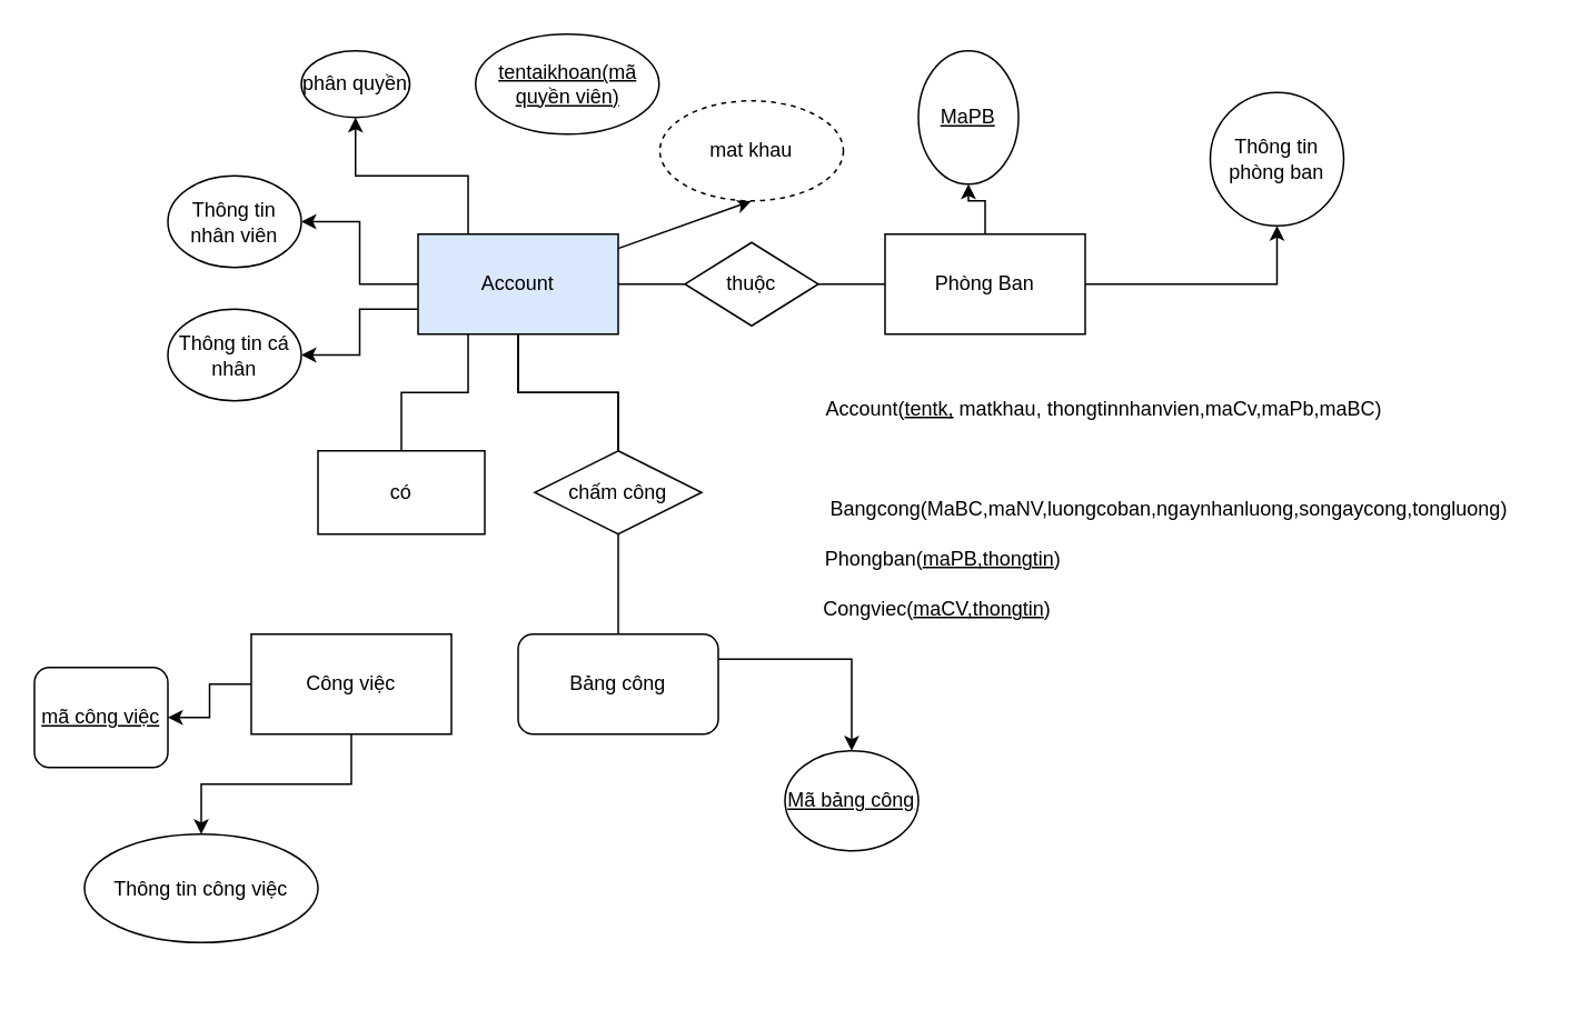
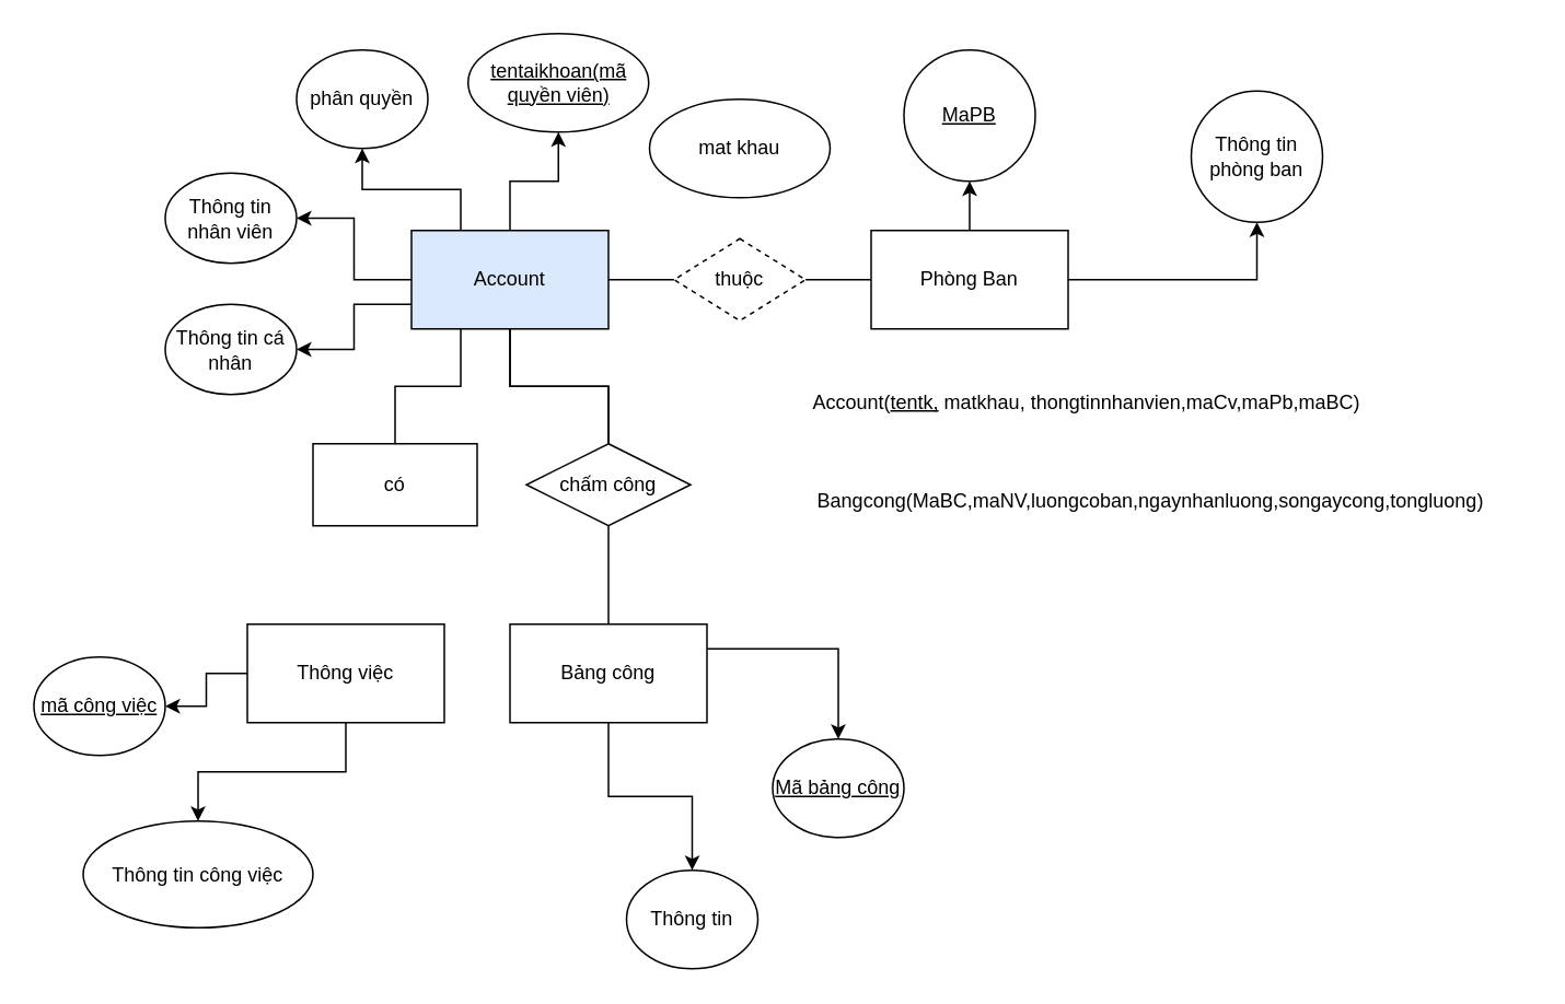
  <mxCell id="0" />
  <mxCell id="1" parent="0" />
  <mxCell id="2" value="" style="edgeStyle=orthogonalEdgeStyle;rounded=0;orthogonalLoop=1;jettySize=auto;html=1;exitX=0.25;exitY=0;exitDx=0;exitDy=0;" edge="1" parent="1" source="8" target="11"><mxGeometry relative="1" as="geometry" /></mxCell>
  <mxCell id="3" value="" style="edgeStyle=orthogonalEdgeStyle;rounded=0;orthogonalLoop=1;jettySize=auto;html=1;endArrow=none;endFill=0;" edge="1" parent="1" source="8" target="14"><mxGeometry relative="1" as="geometry" /></mxCell>
  <mxCell id="4" value="" style="edgeStyle=orthogonalEdgeStyle;rounded=0;orthogonalLoop=1;jettySize=auto;html=1;endArrow=none;endFill=0;" edge="1" parent="1" source="8" target="22"><mxGeometry relative="1" as="geometry" /></mxCell>
  <mxCell id="5" value="" style="edgeStyle=orthogonalEdgeStyle;rounded=0;orthogonalLoop=1;jettySize=auto;html=1;endArrow=none;endFill=0;" edge="1" parent="1" source="8" target="22"><mxGeometry relative="1" as="geometry" /></mxCell>
  <mxCell id="6" value="" style="edgeStyle=orthogonalEdgeStyle;rounded=0;orthogonalLoop=1;jettySize=auto;html=1;" edge="1" parent="1" source="8" target="10"><mxGeometry relative="1" as="geometry" /></mxCell>
- <mxCell id="7" style="rounded=0;orthogonalLoop=1;jettySize=auto;html=1;entryX=0.5;entryY=1;entryDx=0;entryDy=0;" edge="1" parent="1" source="8" target="37"><mxGeometry relative="1" as="geometry" /></mxCell>
  <mxCell id="8" value="Account" style="rounded=0;whiteSpace=wrap;html=1;fillColor=#dae8fc;" vertex="1" parent="1"><mxGeometry x="250" y="140" width="120" height="60" as="geometry" /></mxCell>
  <mxCell id="9" value="" style="edgeStyle=orthogonalEdgeStyle;rounded=0;orthogonalLoop=1;jettySize=auto;html=1;exitX=0;exitY=0.75;exitDx=0;exitDy=0;" edge="1" parent="1" source="8" target="36"><mxGeometry relative="1" as="geometry" /></mxCell>
  <mxCell id="10" value="Thông tin nhân viên" style="ellipse;whiteSpace=wrap;html=1;rounded=0;" vertex="1" parent="1"><mxGeometry x="100" y="105" width="80" height="55" as="geometry" /></mxCell>
- <mxCell id="11" value="phân quyền" style="ellipse;whiteSpace=wrap;html=1;rounded=0;" vertex="1" parent="1"><mxGeometry x="180" y="30" width="65" height="40" as="geometry" /></mxCell>
+ <mxCell id="11" value="phân quyền" style="ellipse;whiteSpace=wrap;html=1;rounded=0;" vertex="1" parent="1"><mxGeometry x="180" y="30" width="80" height="60" as="geometry" /></mxCell>
+ <mxCell id="12" value="" style="edgeStyle=orthogonalEdgeStyle;rounded=0;orthogonalLoop=1;jettySize=auto;html=1;exitX=0.5;exitY=0;exitDx=0;exitDy=0;" edge="1" parent="1" target="13" source="8"><mxGeometry relative="1" as="geometry"><mxPoint x="420" y="130" as="sourcePoint" /></mxGeometry></mxCell>
  <mxCell id="13" value="tentaikhoan(mã quyền viên)" style="ellipse;whiteSpace=wrap;html=1;rounded=0;fontStyle=4" vertex="1" parent="1"><mxGeometry x="284.5" y="20" width="110" height="60" as="geometry" /></mxCell>
- <mxCell id="14" value="thuộc" style="rhombus;whiteSpace=wrap;html=1;rounded=0;" vertex="1" parent="1"><mxGeometry x="410" y="145" width="80" height="50" as="geometry" /></mxCell>
+ <mxCell id="14" value="thuộc" style="rhombus;whiteSpace=wrap;html=1;rounded=0;dashed=1;" vertex="1" parent="1"><mxGeometry x="410" y="145" width="80" height="50" as="geometry" /></mxCell>
  <mxCell id="15" style="edgeStyle=orthogonalEdgeStyle;rounded=0;orthogonalLoop=1;jettySize=auto;html=1;entryX=1;entryY=0.5;entryDx=0;entryDy=0;endArrow=none;endFill=0;" edge="1" parent="1" source="18" target="14"><mxGeometry relative="1" as="geometry" /></mxCell>
  <mxCell id="16" value="" style="edgeStyle=orthogonalEdgeStyle;rounded=0;orthogonalLoop=1;jettySize=auto;html=1;" edge="1" parent="1" source="18" target="19"><mxGeometry relative="1" as="geometry" /></mxCell>
  <mxCell id="17" value="" style="edgeStyle=orthogonalEdgeStyle;rounded=0;orthogonalLoop=1;jettySize=auto;html=1;" edge="1" parent="1" source="18" target="20"><mxGeometry relative="1" as="geometry" /></mxCell>
  <mxCell id="18" value="Phòng Ban" style="whiteSpace=wrap;html=1;rounded=0;" vertex="1" parent="1"><mxGeometry x="530" y="140" width="120" height="60" as="geometry" /></mxCell>
- <mxCell id="19" value="MaPB" style="ellipse;whiteSpace=wrap;html=1;rounded=0;fontStyle=4" vertex="1" parent="1"><mxGeometry x="550" y="30" width="60" height="80" as="geometry" /></mxCell>
+ <mxCell id="19" value="MaPB" style="ellipse;whiteSpace=wrap;html=1;rounded=0;fontStyle=4" vertex="1" parent="1"><mxGeometry x="550" y="30" width="80" height="80" as="geometry" /></mxCell>
  <mxCell id="20" value="Thông tin phòng ban" style="ellipse;whiteSpace=wrap;html=1;rounded=0;" vertex="1" parent="1"><mxGeometry x="725" y="55" width="80" height="80" as="geometry" /></mxCell>
  <mxCell id="21" value="" style="edgeStyle=orthogonalEdgeStyle;rounded=0;orthogonalLoop=1;jettySize=auto;html=1;endArrow=none;endFill=0;" edge="1" parent="1" source="22" target="24"><mxGeometry relative="1" as="geometry" /></mxCell>
  <mxCell id="22" value="chấm công" style="rhombus;whiteSpace=wrap;html=1;rounded=0;" vertex="1" parent="1"><mxGeometry x="320" y="270" width="100" height="50" as="geometry" /></mxCell>
- <mxCell id="24" value="Bảng công" style="whiteSpace=wrap;html=1;rounded=1;" vertex="1" parent="1"><mxGeometry x="310" y="380" width="120" height="60" as="geometry" /></mxCell>
+ <mxCell id="23" value="" style="edgeStyle=orthogonalEdgeStyle;rounded=0;orthogonalLoop=1;jettySize=auto;html=1;" edge="1" parent="1" source="24" target="25"><mxGeometry relative="1" as="geometry" /></mxCell>
+ <mxCell id="24" value="Bảng công" style="whiteSpace=wrap;html=1;rounded=0;" vertex="1" parent="1"><mxGeometry x="310" y="380" width="120" height="60" as="geometry" /></mxCell>
+ <mxCell id="25" value="Thông tin" style="ellipse;whiteSpace=wrap;html=1;rounded=0;" vertex="1" parent="1"><mxGeometry x="381" y="530" width="80" height="60" as="geometry" /></mxCell>
  <mxCell id="26" value="" style="edgeStyle=orthogonalEdgeStyle;rounded=0;orthogonalLoop=1;jettySize=auto;html=1;exitX=0.25;exitY=1;exitDx=0;exitDy=0;endArrow=none;endFill=0;" edge="1" parent="1" target="27" source="8"><mxGeometry relative="1" as="geometry"><mxPoint x="190" y="210" as="sourcePoint" /></mxGeometry></mxCell>
  <mxCell id="27" value="có" style="whiteSpace=wrap;html=1;rounded=0;" vertex="1" parent="1"><mxGeometry x="190" y="270" width="100" height="50" as="geometry" /></mxCell>
  <mxCell id="28" value="" style="edgeStyle=orthogonalEdgeStyle;rounded=0;orthogonalLoop=1;jettySize=auto;html=1;" edge="1" parent="1" source="30" target="31"><mxGeometry relative="1" as="geometry" /></mxCell>
  <mxCell id="29" value="" style="edgeStyle=orthogonalEdgeStyle;rounded=0;orthogonalLoop=1;jettySize=auto;html=1;" edge="1" parent="1" source="30" target="32"><mxGeometry relative="1" as="geometry" /></mxCell>
- <mxCell id="30" value="Công việc" style="whiteSpace=wrap;html=1;rounded=0;" vertex="1" parent="1"><mxGeometry x="150" y="380" width="120" height="60" as="geometry" /></mxCell>
- <mxCell id="31" value="mã công việc" style="whiteSpace=wrap;html=1;fontStyle=4;rounded=1;" vertex="1" parent="1"><mxGeometry x="20" y="400" width="80" height="60" as="geometry" /></mxCell>
+ <mxCell id="30" value="Thông việc" style="whiteSpace=wrap;html=1;rounded=0;" vertex="1" parent="1"><mxGeometry x="150" y="380" width="120" height="60" as="geometry" /></mxCell>
+ <mxCell id="31" value="mã công việc" style="ellipse;whiteSpace=wrap;html=1;rounded=0;fontStyle=4" vertex="1" parent="1"><mxGeometry x="20" y="400" width="80" height="60" as="geometry" /></mxCell>
  <mxCell id="32" value="Thông tin công việc" style="ellipse;whiteSpace=wrap;html=1;rounded=0;" vertex="1" parent="1"><mxGeometry x="50" y="500" width="140" height="65" as="geometry" /></mxCell>
  <mxCell id="33" value="Account(&lt;u&gt;tentk,&lt;/u&gt;&amp;nbsp;matkhau, thongtinnhanvien,maCv,maPb,maBC)" style="text;html=1;strokeColor=none;fillColor=none;align=center;verticalAlign=middle;whiteSpace=wrap;rounded=0;" vertex="1" parent="1"><mxGeometry x="481" y="230" width="361" height="30" as="geometry" /></mxCell>
  <mxCell id="34" value="" style="edgeStyle=orthogonalEdgeStyle;rounded=0;orthogonalLoop=1;jettySize=auto;html=1;exitX=1;exitY=0.25;exitDx=0;exitDy=0;" edge="1" parent="1" target="35" source="24"><mxGeometry relative="1" as="geometry"><mxPoint x="490" y="375" as="sourcePoint" /></mxGeometry></mxCell>
  <mxCell id="35" value="Mã bảng công" style="ellipse;whiteSpace=wrap;html=1;rounded=0;fontStyle=4" vertex="1" parent="1"><mxGeometry x="470" y="450" width="80" height="60" as="geometry" /></mxCell>
  <mxCell id="36" value="Thông tin cá nhân" style="ellipse;whiteSpace=wrap;html=1;rounded=0;" vertex="1" parent="1"><mxGeometry x="100" y="185" width="80" height="55" as="geometry" /></mxCell>
- <mxCell id="37" value="mat khau" style="ellipse;whiteSpace=wrap;html=1;rounded=0;fontStyle=0;dashed=1;" vertex="1" parent="1"><mxGeometry x="395" y="60" width="110" height="60" as="geometry" /></mxCell>
+ <mxCell id="37" value="mat khau" style="ellipse;whiteSpace=wrap;html=1;rounded=0;fontStyle=0" vertex="1" parent="1"><mxGeometry x="395" y="60" width="110" height="60" as="geometry" /></mxCell>
  <mxCell id="38" value="Bangcong(MaBC,maNV,luongcoban,ngaynhanluong,songaycong,tongluong)" style="text;html=1;strokeColor=none;fillColor=none;align=center;verticalAlign=middle;whiteSpace=wrap;rounded=0;" vertex="1" parent="1"><mxGeometry x="470" y="290" width="461" height="30" as="geometry" /></mxCell>
- <mxCell id="39" value="Phongban(&lt;u&gt;maPB,thongtin&lt;/u&gt;)" style="text;html=1;strokeColor=none;fillColor=none;align=center;verticalAlign=middle;whiteSpace=wrap;rounded=0;" vertex="1" parent="1"><mxGeometry x="395" y="320" width="340" height="30" as="geometry" /></mxCell>
- <mxCell id="40" value="Congviec(&lt;u&gt;maCV,thongtin&lt;/u&gt;)" style="text;html=1;strokeColor=none;fillColor=none;align=center;verticalAlign=middle;whiteSpace=wrap;rounded=0;" vertex="1" parent="1"><mxGeometry x="381" y="350" width="361" height="30" as="geometry" /></mxCell>
